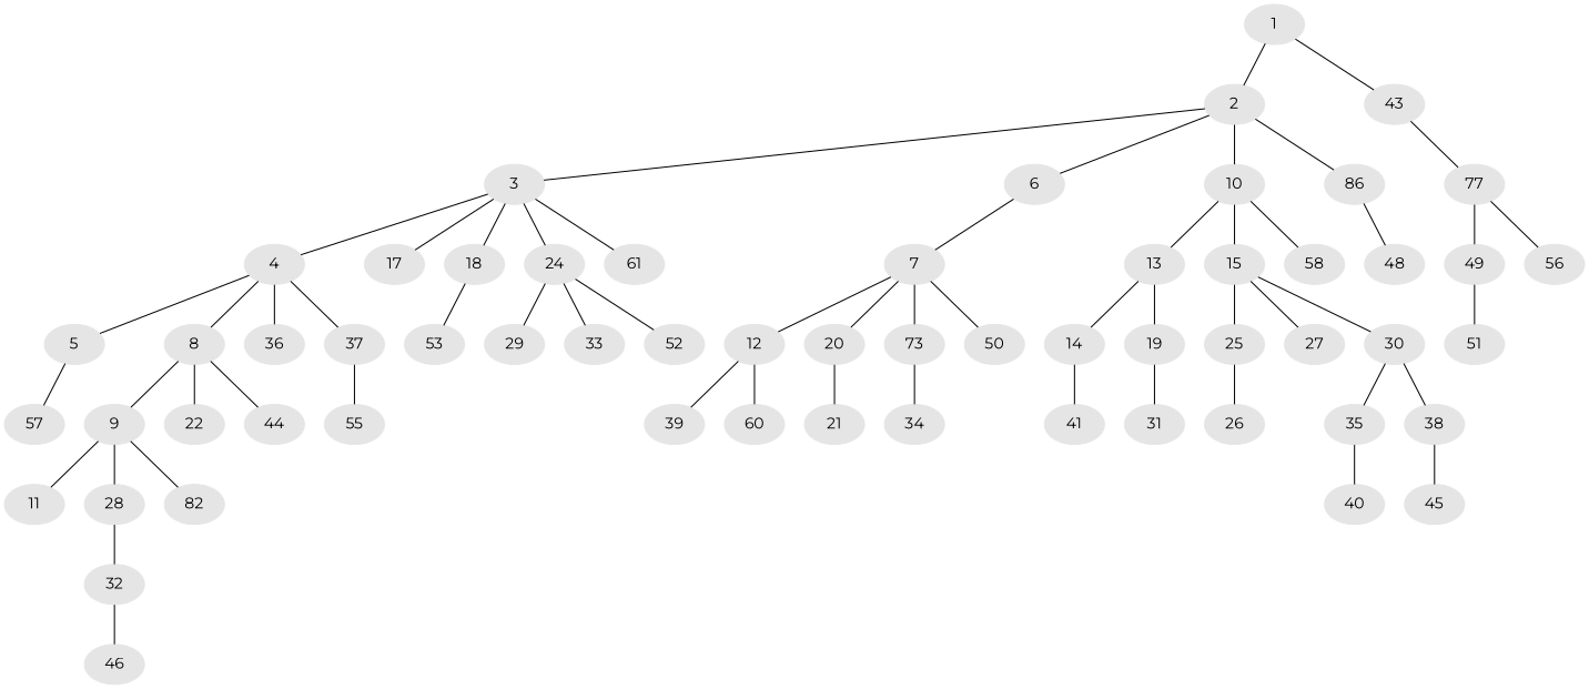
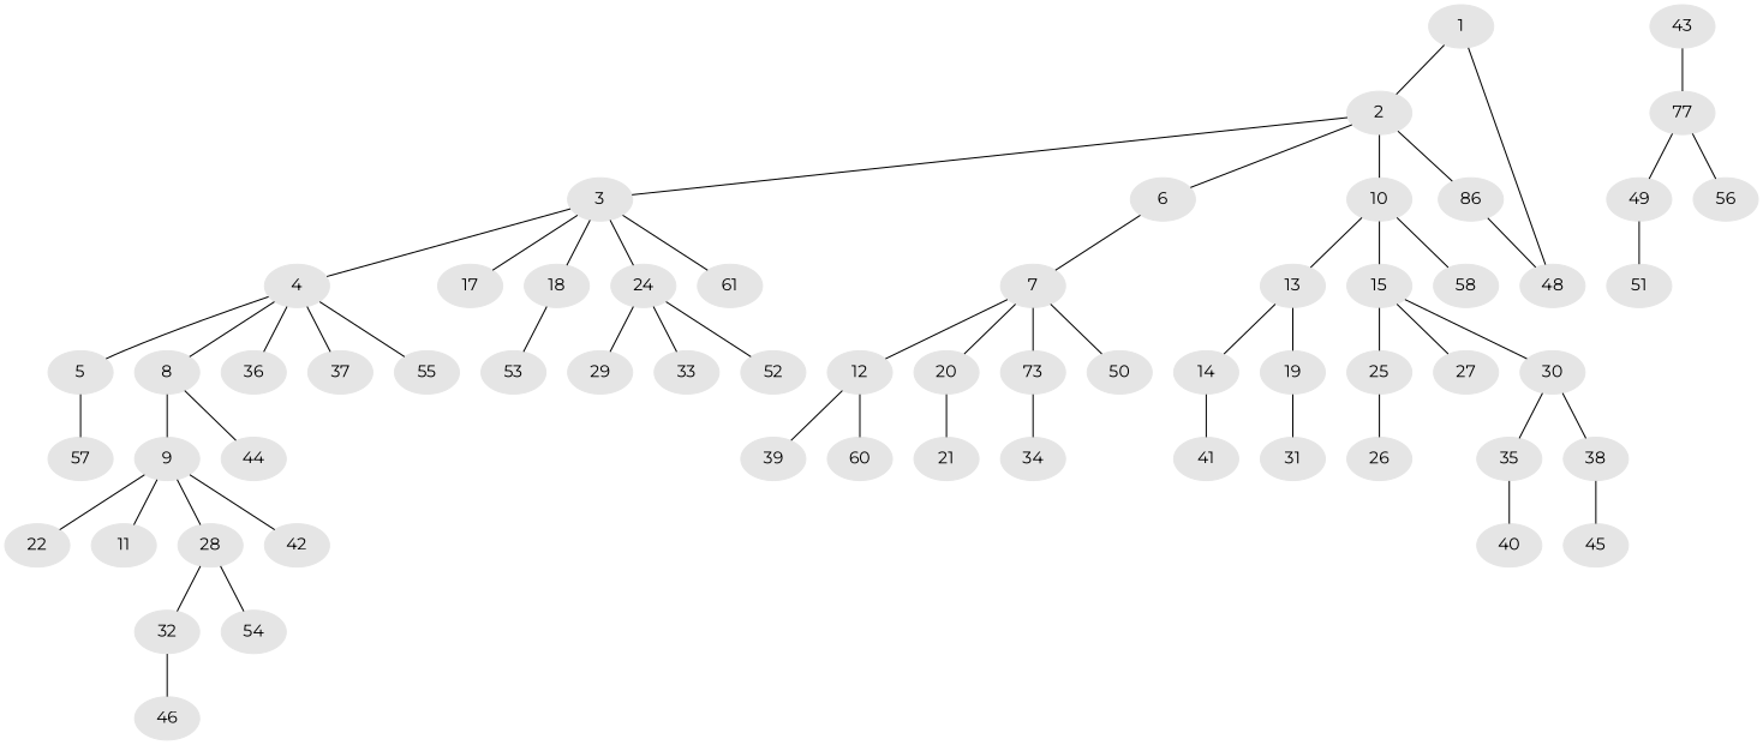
  graph {
    fontname=Montserrat
    node [color=gray90 fontname=Montserrat style=filled]
    edge [fontname=Montserrat]
    1
    2
    43
    3
    6
    10
    n7 [label=86]
    n8 [label=77]
    4
    17
    18
    24
    61
    7
    13
    15
    58
    48
    5
    8
    36
    37
    55
    53
    29
    33
    52
    57
    9
    22
    44
    12
    20
    n34 [label=73]
    50
    39
    60
    21
    34
    11
    28
-   42 [label=82]
+   42
    32
+   54
    14
    19
    25
    27
    30
    41
    31
    26
    35
    38
    46
    40
    45
    49
    56
    51
    1 -- 2
-   1 -- 43
+   1 -- 48
    2 -- 3
    2 -- 6
    2 -- 10
    2 -- n7
    43 -- n8
    3 -- 4
    3 -- 17
    3 -- 18
    3 -- 24
    3 -- 61
    6 -- 7
    10 -- 13
    10 -- 15
    10 -- 58
    n7 -- 48
    n8 -- 49
    n8 -- 56
    4 -- 5
    4 -- 8
    4 -- 36
    4 -- 37
-   37 -- 55
+   4 -- 55
    18 -- 53
    24 -- 29
    24 -- 33
    24 -- 52
    7 -- 12
    7 -- 20
    7 -- n34
    7 -- 50
    13 -- 14
    13 -- 19
    15 -- 25
    15 -- 27
    15 -- 30
    5 -- 57
    8 -- 9
-   8 -- 22
+   9 -- 22
    8 -- 44
    9 -- 11
    9 -- 28
    9 -- 42
    12 -- 39
    12 -- 60
    20 -- 21
    n34 -- 34
    28 -- 32
+   28 -- 54
    32 -- 46
    14 -- 41
    19 -- 31
    25 -- 26
    30 -- 35
    30 -- 38
    35 -- 40
    38 -- 45
    49 -- 51
  }
